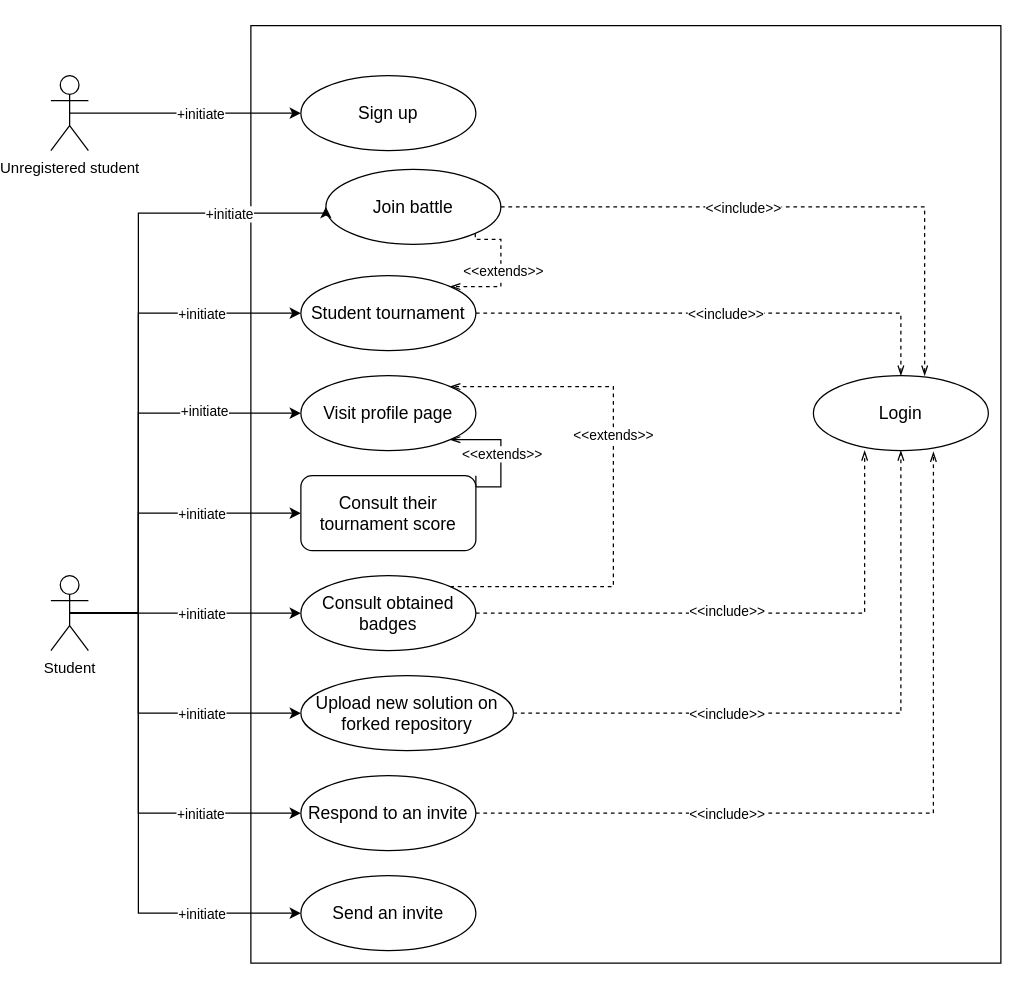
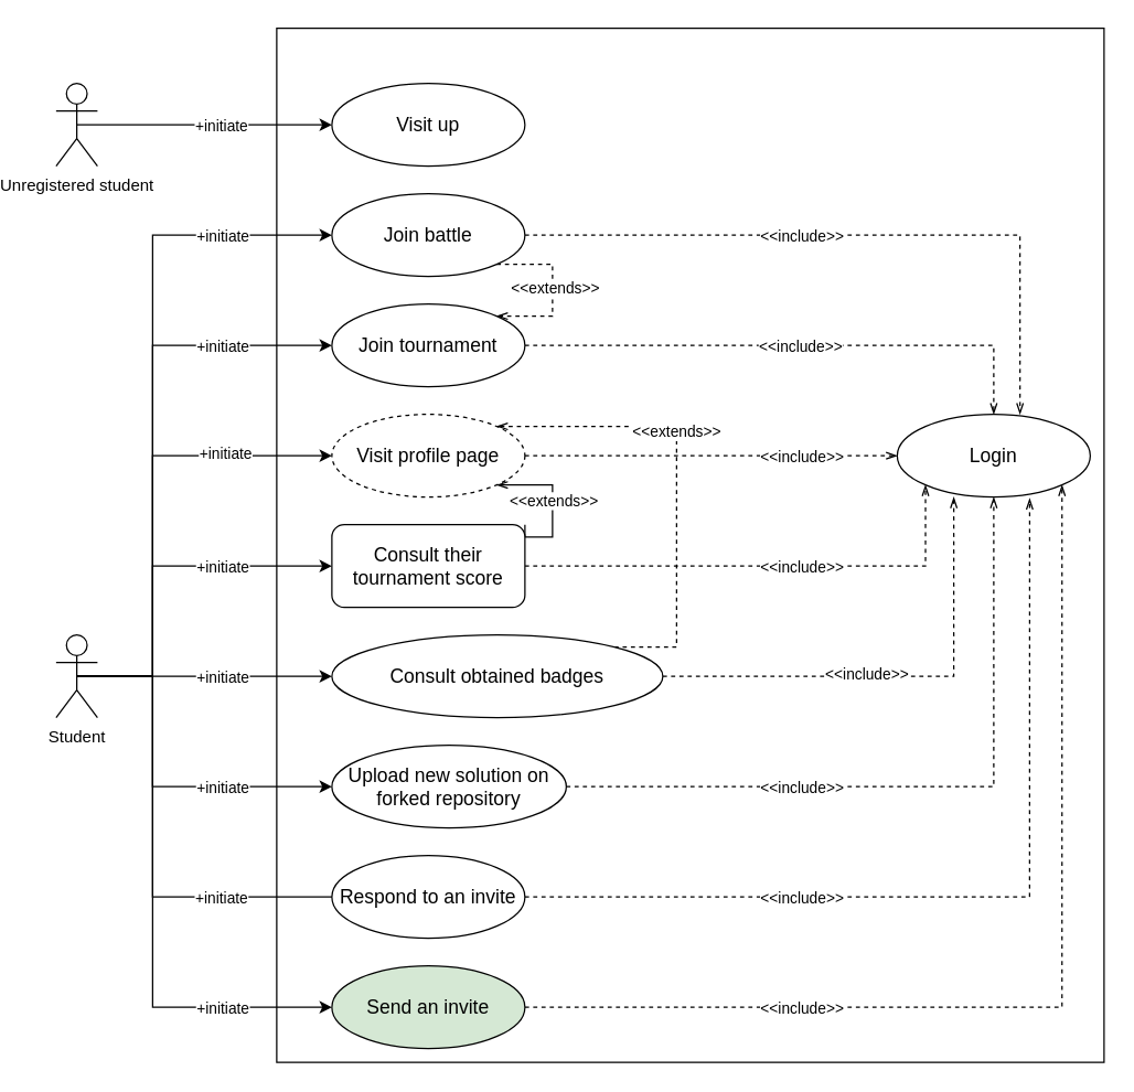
  <mxCell id="0" />
  <mxCell id="1" parent="0" />
  <mxCell id="2" value="" style="rounded=0;whiteSpace=wrap;html=1;" vertex="1" parent="1"><mxGeometry x="180" y="20" width="600" height="750" as="geometry" /></mxCell>
- <mxCell id="3" value="Sign up" style="ellipse;whiteSpace=wrap;html=1;fontSize=14;" vertex="1" parent="1"><mxGeometry x="220" y="60" width="140" height="60" as="geometry" /></mxCell>
+ <mxCell id="3" value="Visit up" style="ellipse;whiteSpace=wrap;html=1;fontSize=14;" vertex="1" parent="1"><mxGeometry x="220" y="60" width="140" height="60" as="geometry" /></mxCell>
  <mxCell id="4" style="edgeStyle=orthogonalEdgeStyle;rounded=0;orthogonalLoop=1;jettySize=auto;html=1;exitX=1;exitY=1;exitDx=0;exitDy=0;entryX=1;entryY=0;entryDx=0;entryDy=0;dashed=1;endArrow=openThin;endFill=0;" edge="1" parent="1" source="6" target="9"><mxGeometry relative="1" as="geometry"><Array as="points"><mxPoint x="380" y="191" /><mxPoint x="380" y="229" /></Array></mxGeometry></mxCell>
  <mxCell id="5" value="&amp;lt;&amp;lt;extends&amp;gt;&amp;gt;" style="edgeLabel;html=1;align=center;verticalAlign=middle;resizable=0;points=[];" vertex="1" connectable="0" parent="4"><mxGeometry x="-0.017" y="1" relative="1" as="geometry"><mxPoint as="offset" /></mxGeometry></mxCell>
- <mxCell id="6" value="Join battle" style="ellipse;whiteSpace=wrap;html=1;fontSize=14;" vertex="1" parent="1"><mxGeometry x="240" y="135" width="140" height="60" as="geometry" /></mxCell>
+ <mxCell id="6" value="Join battle" style="ellipse;whiteSpace=wrap;html=1;fontSize=14;" vertex="1" parent="1"><mxGeometry x="220" y="140" width="140" height="60" as="geometry" /></mxCell>
  <mxCell id="7" style="edgeStyle=orthogonalEdgeStyle;rounded=0;orthogonalLoop=1;jettySize=auto;html=1;exitX=1;exitY=0.5;exitDx=0;exitDy=0;entryX=0.5;entryY=0;entryDx=0;entryDy=0;dashed=1;endArrow=openThin;endFill=0;" edge="1" parent="1" source="9" target="48"><mxGeometry relative="1" as="geometry" /></mxCell>
  <mxCell id="8" value="&amp;lt;&amp;lt;include&amp;gt;&amp;gt;" style="edgeLabel;html=1;align=center;verticalAlign=middle;resizable=0;points=[];" vertex="1" connectable="0" parent="7"><mxGeometry x="0.146" relative="1" as="geometry"><mxPoint x="-24" as="offset" /></mxGeometry></mxCell>
- <mxCell id="9" value="Student tournament" style="ellipse;whiteSpace=wrap;html=1;fontSize=14;" vertex="1" parent="1"><mxGeometry x="220" y="220" width="140" height="60" as="geometry" /></mxCell>
- <mxCell id="12" value="Visit profile page" style="ellipse;whiteSpace=wrap;html=1;fontSize=14;" vertex="1" parent="1"><mxGeometry x="220" y="300" width="140" height="60" as="geometry" /></mxCell>
+ <mxCell id="9" value="Join tournament" style="ellipse;whiteSpace=wrap;html=1;fontSize=14;" vertex="1" parent="1"><mxGeometry x="220" y="220" width="140" height="60" as="geometry" /></mxCell>
+ <mxCell id="10" style="edgeStyle=orthogonalEdgeStyle;rounded=0;orthogonalLoop=1;jettySize=auto;html=1;exitX=1;exitY=0.5;exitDx=0;exitDy=0;entryX=0;entryY=0.5;entryDx=0;entryDy=0;dashed=1;endArrow=openThin;endFill=0;" edge="1" parent="1" source="12" target="48"><mxGeometry relative="1" as="geometry" /></mxCell>
+ <mxCell id="11" value="&amp;lt;&amp;lt;include&amp;gt;&amp;gt;" style="edgeLabel;html=1;align=center;verticalAlign=middle;resizable=0;points=[];" vertex="1" connectable="0" parent="10"><mxGeometry x="0.52" relative="1" as="geometry"><mxPoint x="-5" as="offset" /></mxGeometry></mxCell>
+ <mxCell id="12" value="Visit profile page" style="ellipse;whiteSpace=wrap;html=1;fontSize=14;dashed=1;" vertex="1" parent="1"><mxGeometry x="220" y="300" width="140" height="60" as="geometry" /></mxCell>
+ <mxCell id="13" style="edgeStyle=orthogonalEdgeStyle;rounded=0;orthogonalLoop=1;jettySize=auto;html=1;exitX=1;exitY=0.5;exitDx=0;exitDy=0;entryX=0;entryY=1;entryDx=0;entryDy=0;dashed=1;endArrow=openThin;endFill=0;" edge="1" parent="1" source="17" target="48"><mxGeometry relative="1" as="geometry" /></mxCell>
+ <mxCell id="14" value="&amp;lt;&amp;lt;include&amp;gt;&amp;gt;" style="edgeLabel;html=1;align=center;verticalAlign=middle;resizable=0;points=[];" vertex="1" connectable="0" parent="13"><mxGeometry x="0.248" y="-1" relative="1" as="geometry"><mxPoint x="-18" y="-1" as="offset" /></mxGeometry></mxCell>
  <mxCell id="15" style="edgeStyle=orthogonalEdgeStyle;rounded=0;orthogonalLoop=1;jettySize=auto;html=1;exitX=1;exitY=0;exitDx=0;exitDy=0;entryX=1;entryY=1;entryDx=0;entryDy=0;dashed=0;endArrow=openThin;endFill=0;" edge="1" parent="1" source="17" target="12"><mxGeometry relative="1" as="geometry"><Array as="points"><mxPoint x="380" y="389" /><mxPoint x="380" y="351" /></Array></mxGeometry></mxCell>
  <mxCell id="16" value="&amp;lt;&amp;lt;extends&amp;gt;&amp;gt;" style="edgeLabel;html=1;align=center;verticalAlign=middle;resizable=0;points=[];" vertex="1" connectable="0" parent="15"><mxGeometry x="0.051" relative="1" as="geometry"><mxPoint as="offset" /></mxGeometry></mxCell>
  <mxCell id="17" value="Consult their tournament score" style="whiteSpace=wrap;html=1;fontSize=14;rounded=1;" vertex="1" parent="1"><mxGeometry x="220" y="380" width="140" height="60" as="geometry" /></mxCell>
  <mxCell id="18" style="edgeStyle=orthogonalEdgeStyle;rounded=0;orthogonalLoop=1;jettySize=auto;html=1;exitX=1;exitY=0;exitDx=0;exitDy=0;entryX=1;entryY=0;entryDx=0;entryDy=0;dashed=1;endArrow=openThin;endFill=0;" edge="1" parent="1" source="20" target="12"><mxGeometry relative="1" as="geometry"><Array as="points"><mxPoint x="470" y="469" /><mxPoint x="470" y="309" /></Array></mxGeometry></mxCell>
  <mxCell id="19" value="&amp;lt;&amp;lt;extends&amp;gt;&amp;gt;" style="edgeLabel;html=1;align=center;verticalAlign=middle;resizable=0;points=[];" vertex="1" connectable="0" parent="18"><mxGeometry x="0.199" y="1" relative="1" as="geometry"><mxPoint as="offset" /></mxGeometry></mxCell>
- <mxCell id="20" value="Consult obtained badges" style="ellipse;whiteSpace=wrap;html=1;fontSize=14;" vertex="1" parent="1"><mxGeometry x="220" y="460" width="140" height="60" as="geometry" /></mxCell>
+ <mxCell id="20" value="Consult obtained badges" style="ellipse;whiteSpace=wrap;html=1;fontSize=14;" vertex="1" parent="1"><mxGeometry x="220" y="460" width="240" height="60" as="geometry" /></mxCell>
  <mxCell id="21" style="edgeStyle=orthogonalEdgeStyle;rounded=0;orthogonalLoop=1;jettySize=auto;html=1;exitX=1;exitY=0.5;exitDx=0;exitDy=0;entryX=0.5;entryY=1;entryDx=0;entryDy=0;dashed=1;endArrow=openThin;endFill=0;" edge="1" parent="1" source="23" target="48"><mxGeometry relative="1" as="geometry" /></mxCell>
  <mxCell id="22" value="&amp;lt;&amp;lt;include&amp;gt;&amp;gt;" style="edgeLabel;html=1;align=center;verticalAlign=middle;resizable=0;points=[];" vertex="1" connectable="0" parent="21"><mxGeometry x="-0.157" y="1" relative="1" as="geometry"><mxPoint x="-49" y="1" as="offset" /></mxGeometry></mxCell>
  <mxCell id="23" value="Upload new solution on forked repository" style="ellipse;whiteSpace=wrap;html=1;fontSize=14;" vertex="1" parent="1"><mxGeometry x="220" y="540" width="170" height="60" as="geometry" /></mxCell>
  <mxCell id="24" value="Respond to an invite" style="ellipse;whiteSpace=wrap;html=1;fontSize=14;" vertex="1" parent="1"><mxGeometry x="220" y="620" width="140" height="60" as="geometry" /></mxCell>
- <mxCell id="27" value="Send an invite" style="ellipse;whiteSpace=wrap;html=1;fontSize=14;" vertex="1" parent="1"><mxGeometry x="220" y="700" width="140" height="60" as="geometry" /></mxCell>
+ <mxCell id="25" style="edgeStyle=orthogonalEdgeStyle;rounded=0;orthogonalLoop=1;jettySize=auto;html=1;exitX=1;exitY=0.5;exitDx=0;exitDy=0;entryX=1;entryY=1;entryDx=0;entryDy=0;dashed=1;endArrow=openThin;endFill=0;" edge="1" parent="1" source="27" target="48"><mxGeometry relative="1" as="geometry" /></mxCell>
+ <mxCell id="26" value="&amp;lt;&amp;lt;include&amp;gt;&amp;gt;" style="edgeLabel;html=1;align=center;verticalAlign=middle;resizable=0;points=[];" vertex="1" connectable="0" parent="25"><mxGeometry x="-0.323" relative="1" as="geometry"><mxPoint x="-60" as="offset" /></mxGeometry></mxCell>
+ <mxCell id="27" value="Send an invite" style="ellipse;whiteSpace=wrap;html=1;fontSize=14;fillColor=#d5e8d4;" vertex="1" parent="1"><mxGeometry x="220" y="700" width="140" height="60" as="geometry" /></mxCell>
  <mxCell id="28" style="edgeStyle=orthogonalEdgeStyle;rounded=0;orthogonalLoop=1;jettySize=auto;html=1;exitX=0.5;exitY=0.5;exitDx=0;exitDy=0;exitPerimeter=0;entryX=0;entryY=0.5;entryDx=0;entryDy=0;" edge="1" parent="1" source="44" target="20"><mxGeometry relative="1" as="geometry" /></mxCell>
  <mxCell id="29" value="+initiate" style="edgeLabel;html=1;align=center;verticalAlign=middle;resizable=0;points=[];" vertex="1" connectable="0" parent="28"><mxGeometry x="0.189" y="2" relative="1" as="geometry"><mxPoint x="-5" y="2" as="offset" /></mxGeometry></mxCell>
  <mxCell id="30" style="edgeStyle=orthogonalEdgeStyle;rounded=0;orthogonalLoop=1;jettySize=auto;html=1;exitX=0.5;exitY=0.5;exitDx=0;exitDy=0;exitPerimeter=0;entryX=0;entryY=0.5;entryDx=0;entryDy=0;" edge="1" parent="1" source="44" target="17"><mxGeometry relative="1" as="geometry"><Array as="points"><mxPoint x="90" y="490" /><mxPoint x="90" y="410" /></Array></mxGeometry></mxCell>
  <mxCell id="31" value="+initiate" style="edgeLabel;html=1;align=center;verticalAlign=middle;resizable=0;points=[];" vertex="1" connectable="0" parent="30"><mxGeometry x="0.449" y="1" relative="1" as="geometry"><mxPoint x="-7" y="1" as="offset" /></mxGeometry></mxCell>
  <mxCell id="32" style="edgeStyle=orthogonalEdgeStyle;rounded=0;orthogonalLoop=1;jettySize=auto;html=1;exitX=0.5;exitY=0.5;exitDx=0;exitDy=0;exitPerimeter=0;entryX=0;entryY=0.5;entryDx=0;entryDy=0;" edge="1" parent="1" source="44" target="12"><mxGeometry relative="1" as="geometry"><Array as="points"><mxPoint x="90" y="490" /><mxPoint x="90" y="330" /></Array></mxGeometry></mxCell>
  <mxCell id="33" value="+initiate" style="edgeLabel;html=1;align=center;verticalAlign=middle;resizable=0;points=[];" vertex="1" connectable="0" parent="32"><mxGeometry x="0.548" y="2" relative="1" as="geometry"><mxPoint as="offset" /></mxGeometry></mxCell>
  <mxCell id="34" style="edgeStyle=orthogonalEdgeStyle;rounded=0;orthogonalLoop=1;jettySize=auto;html=1;exitX=0.5;exitY=0.5;exitDx=0;exitDy=0;exitPerimeter=0;entryX=0;entryY=0.5;entryDx=0;entryDy=0;" edge="1" parent="1" source="44" target="9"><mxGeometry relative="1" as="geometry"><Array as="points"><mxPoint x="90" y="490" /><mxPoint x="90" y="250" /></Array></mxGeometry></mxCell>
  <mxCell id="35" value="+initiate" style="edgeLabel;html=1;align=center;verticalAlign=middle;resizable=0;points=[];" vertex="1" connectable="0" parent="34"><mxGeometry x="0.652" y="1" relative="1" as="geometry"><mxPoint x="-6" y="1" as="offset" /></mxGeometry></mxCell>
  <mxCell id="36" style="edgeStyle=orthogonalEdgeStyle;rounded=0;orthogonalLoop=1;jettySize=auto;html=1;exitX=0.5;exitY=0.5;exitDx=0;exitDy=0;exitPerimeter=0;entryX=0;entryY=0.5;entryDx=0;entryDy=0;" edge="1" parent="1" source="44" target="6"><mxGeometry relative="1" as="geometry"><Array as="points"><mxPoint x="90" y="490" /><mxPoint x="90" y="170" /></Array></mxGeometry></mxCell>
  <mxCell id="37" value="+initiate" style="edgeLabel;html=1;align=center;verticalAlign=middle;resizable=0;points=[];" vertex="1" connectable="0" parent="36"><mxGeometry x="0.754" y="-4" relative="1" as="geometry"><mxPoint x="-18" y="-4" as="offset" /></mxGeometry></mxCell>
- <mxCell id="38" style="edgeStyle=orthogonalEdgeStyle;rounded=0;orthogonalLoop=1;jettySize=auto;html=1;exitX=0.5;exitY=0.5;exitDx=0;exitDy=0;exitPerimeter=0;entryX=0;entryY=0.5;entryDx=0;entryDy=0;" edge="1" parent="1" source="44" target="24"><mxGeometry relative="1" as="geometry"><Array as="points"><mxPoint x="90" y="490" /><mxPoint x="90" y="650" /></Array></mxGeometry></mxCell>
+ <mxCell id="38" style="edgeStyle=orthogonalEdgeStyle;rounded=0;orthogonalLoop=1;jettySize=auto;html=1;exitX=0.5;exitY=0.5;exitDx=0;exitDy=0;exitPerimeter=0;entryX=0;entryY=0.5;entryDx=0;entryDy=0;endArrow=none;" edge="1" parent="1" source="44" target="24"><mxGeometry relative="1" as="geometry"><Array as="points"><mxPoint x="90" y="490" /><mxPoint x="90" y="650" /></Array></mxGeometry></mxCell>
  <mxCell id="39" value="+initiate" style="edgeLabel;html=1;align=center;verticalAlign=middle;resizable=0;points=[];" vertex="1" connectable="0" parent="38"><mxGeometry x="0.53" y="2" relative="1" as="geometry"><mxPoint y="2" as="offset" /></mxGeometry></mxCell>
  <mxCell id="40" style="edgeStyle=orthogonalEdgeStyle;rounded=0;orthogonalLoop=1;jettySize=auto;html=1;exitX=0.5;exitY=0.5;exitDx=0;exitDy=0;exitPerimeter=0;entryX=0;entryY=0.5;entryDx=0;entryDy=0;" edge="1" parent="1" source="44" target="23"><mxGeometry relative="1" as="geometry"><Array as="points"><mxPoint x="90" y="490" /><mxPoint x="90" y="570" /></Array></mxGeometry></mxCell>
  <mxCell id="41" value="+initiate" style="edgeLabel;html=1;align=center;verticalAlign=middle;resizable=0;points=[];" vertex="1" connectable="0" parent="40"><mxGeometry x="0.426" y="2" relative="1" as="geometry"><mxPoint x="-4" y="2" as="offset" /></mxGeometry></mxCell>
  <mxCell id="42" style="edgeStyle=orthogonalEdgeStyle;rounded=0;orthogonalLoop=1;jettySize=auto;html=1;exitX=0.5;exitY=0.5;exitDx=0;exitDy=0;exitPerimeter=0;entryX=0;entryY=0.5;entryDx=0;entryDy=0;" edge="1" parent="1" source="44" target="27"><mxGeometry relative="1" as="geometry"><Array as="points"><mxPoint x="90" y="490" /><mxPoint x="90" y="730" /></Array></mxGeometry></mxCell>
  <mxCell id="43" value="+initiate" style="edgeLabel;html=1;align=center;verticalAlign=middle;resizable=0;points=[];" vertex="1" connectable="0" parent="42"><mxGeometry x="0.605" y="-4" relative="1" as="geometry"><mxPoint x="4" y="-4" as="offset" /></mxGeometry></mxCell>
  <mxCell id="44" value="Student" style="shape=umlActor;verticalLabelPosition=bottom;verticalAlign=top;html=1;outlineConnect=0;" vertex="1" parent="1"><mxGeometry x="20" y="460" width="30" height="60" as="geometry" /></mxCell>
  <mxCell id="45" style="edgeStyle=orthogonalEdgeStyle;rounded=0;orthogonalLoop=1;jettySize=auto;html=1;exitX=0.5;exitY=0.5;exitDx=0;exitDy=0;exitPerimeter=0;entryX=0;entryY=0.5;entryDx=0;entryDy=0;" edge="1" parent="1" source="47" target="3"><mxGeometry relative="1" as="geometry" /></mxCell>
  <mxCell id="46" value="+initiate" style="edgeLabel;html=1;align=center;verticalAlign=middle;resizable=0;points=[];" vertex="1" connectable="0" parent="45"><mxGeometry x="0.353" y="-1" relative="1" as="geometry"><mxPoint x="-21" y="-1" as="offset" /></mxGeometry></mxCell>
  <mxCell id="47" value="Unregistered student" style="shape=umlActor;verticalLabelPosition=bottom;verticalAlign=top;html=1;outlineConnect=0;" vertex="1" parent="1"><mxGeometry x="20" y="60" width="30" height="60" as="geometry" /></mxCell>
  <mxCell id="48" value="Login" style="ellipse;whiteSpace=wrap;html=1;fontSize=14;" vertex="1" parent="1"><mxGeometry x="630" y="300" width="140" height="60" as="geometry" /></mxCell>
  <mxCell id="49" style="edgeStyle=orthogonalEdgeStyle;rounded=0;orthogonalLoop=1;jettySize=auto;html=1;exitX=1;exitY=0.5;exitDx=0;exitDy=0;entryX=0.636;entryY=0;entryDx=0;entryDy=0;entryPerimeter=0;dashed=1;endArrow=openThin;endFill=0;" edge="1" parent="1" source="6" target="48"><mxGeometry relative="1" as="geometry" /></mxCell>
  <mxCell id="50" value="&amp;lt;&amp;lt;include&amp;gt;&amp;gt;" style="edgeLabel;html=1;align=center;verticalAlign=middle;resizable=0;points=[];" vertex="1" connectable="0" parent="49"><mxGeometry x="-0.034" y="-1" relative="1" as="geometry"><mxPoint x="-36" y="-1" as="offset" /></mxGeometry></mxCell>
  <mxCell id="51" style="edgeStyle=orthogonalEdgeStyle;rounded=0;orthogonalLoop=1;jettySize=auto;html=1;exitX=1;exitY=0.5;exitDx=0;exitDy=0;entryX=0.293;entryY=1;entryDx=0;entryDy=0;entryPerimeter=0;dashed=1;endArrow=openThin;endFill=0;" edge="1" parent="1" source="20" target="48"><mxGeometry relative="1" as="geometry" /></mxCell>
  <mxCell id="52" value="&amp;lt;&amp;lt;include&amp;gt;&amp;gt;" style="edgeLabel;html=1;align=center;verticalAlign=middle;resizable=0;points=[];" vertex="1" connectable="0" parent="51"><mxGeometry x="0.072" y="2" relative="1" as="geometry"><mxPoint x="-36" as="offset" /></mxGeometry></mxCell>
  <mxCell id="53" style="edgeStyle=orthogonalEdgeStyle;rounded=0;orthogonalLoop=1;jettySize=auto;html=1;exitX=1;exitY=0.5;exitDx=0;exitDy=0;entryX=0.686;entryY=1.017;entryDx=0;entryDy=0;entryPerimeter=0;dashed=1;endArrow=openThin;endFill=0;" edge="1" parent="1" source="24" target="48"><mxGeometry relative="1" as="geometry" /></mxCell>
  <mxCell id="54" value="&amp;lt;&amp;lt;include&amp;gt;&amp;gt;" style="edgeLabel;html=1;align=center;verticalAlign=middle;resizable=0;points=[];" vertex="1" connectable="0" parent="53"><mxGeometry x="-0.231" y="2" relative="1" as="geometry"><mxPoint x="-52" y="2" as="offset" /></mxGeometry></mxCell>
